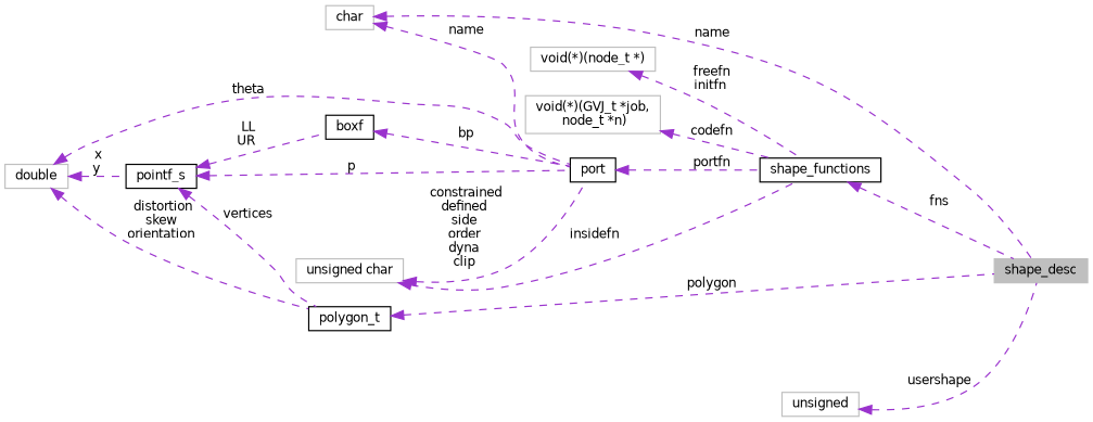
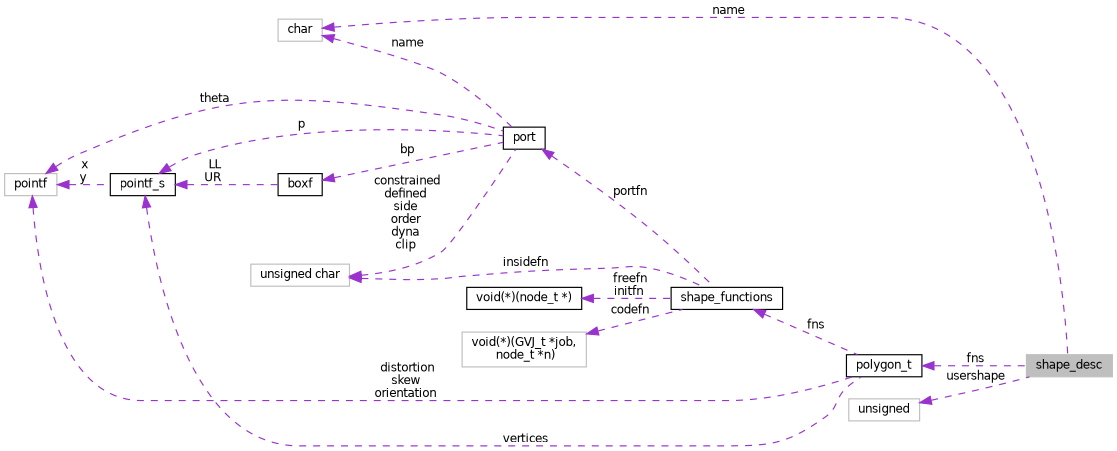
  digraph {
    rankdir=LR
    node [color=grey75 fontname=Helvetica fontsize=10 shape=record]
    edge [color=darkorchid3 dir=back fontname=Helvetica fontsize=10 labelfontname=Helvetica labelfontsize=10 style=dashed]
    n1 [fillcolor=grey75 fontcolor=black height=0.2 label=shape_desc style=filled width=0.4]
    n2 [height=0.2 label=char width=0.4]
    n3 [color=black height=0.2 label=port width=0.4]
    n4 [color=black height=0.2 label=shape_functions width=0.4]
-   n5 [height=0.2 label=double width=0.4]
+   n5 [height=0.2 label=pointf width=0.4]
    n6 [color=black height=0.2 label=pointf_s width=0.4]
    n7 [color=black height=0.2 label=polygon_t width=0.4]
    n8 [color=black height=0.2 label=boxf width=0.4]
    n9 [height=0.2 label=unsigned width=0.4]
    n10 [height=0.2 label="unsigned char" width=0.4]
-   n11 [height=0.2 label="void(*)(node_t *)" width=0.4]
+   n11 [color=black height=0.2 label="void(*)(node_t *)" width=0.4]
    n12 [height=0.2 label="void(*)(GVJ_t *job,\l node_t *n)" width=0.4]
    n2 -> n1 [label=" name"]
    n2 -> n3 [label=" name"]
    n3 -> n4 [label=" portfn"]
-   n4 -> n1 [label=" fns"]
+   n4 -> n7 [label=" fns"]
    n5 -> n3 [label=" theta"]
    n5 -> n6 [label=" x\ny"]
    n5 -> n7 [label=" distortion\nskew\norientation"]
    n6 -> n3 [label=" p"]
    n6 -> n7 [label=" vertices"]
    n6 -> n8 [label=" LL\nUR"]
-   n7 -> n1 [label=" polygon"]
+   n7 -> n1 [label=" fns"]
    n8 -> n3 [label=" bp"]
    n9 -> n1 [label=" usershape"]
    n10 -> n3 [label=" constrained\ndefined\nside\norder\ndyna\nclip"]
    n10 -> n4 [label=" insidefn"]
    n11 -> n4 [label=" freefn\ninitfn"]
    n12 -> n4 [label=" codefn"]
  }
